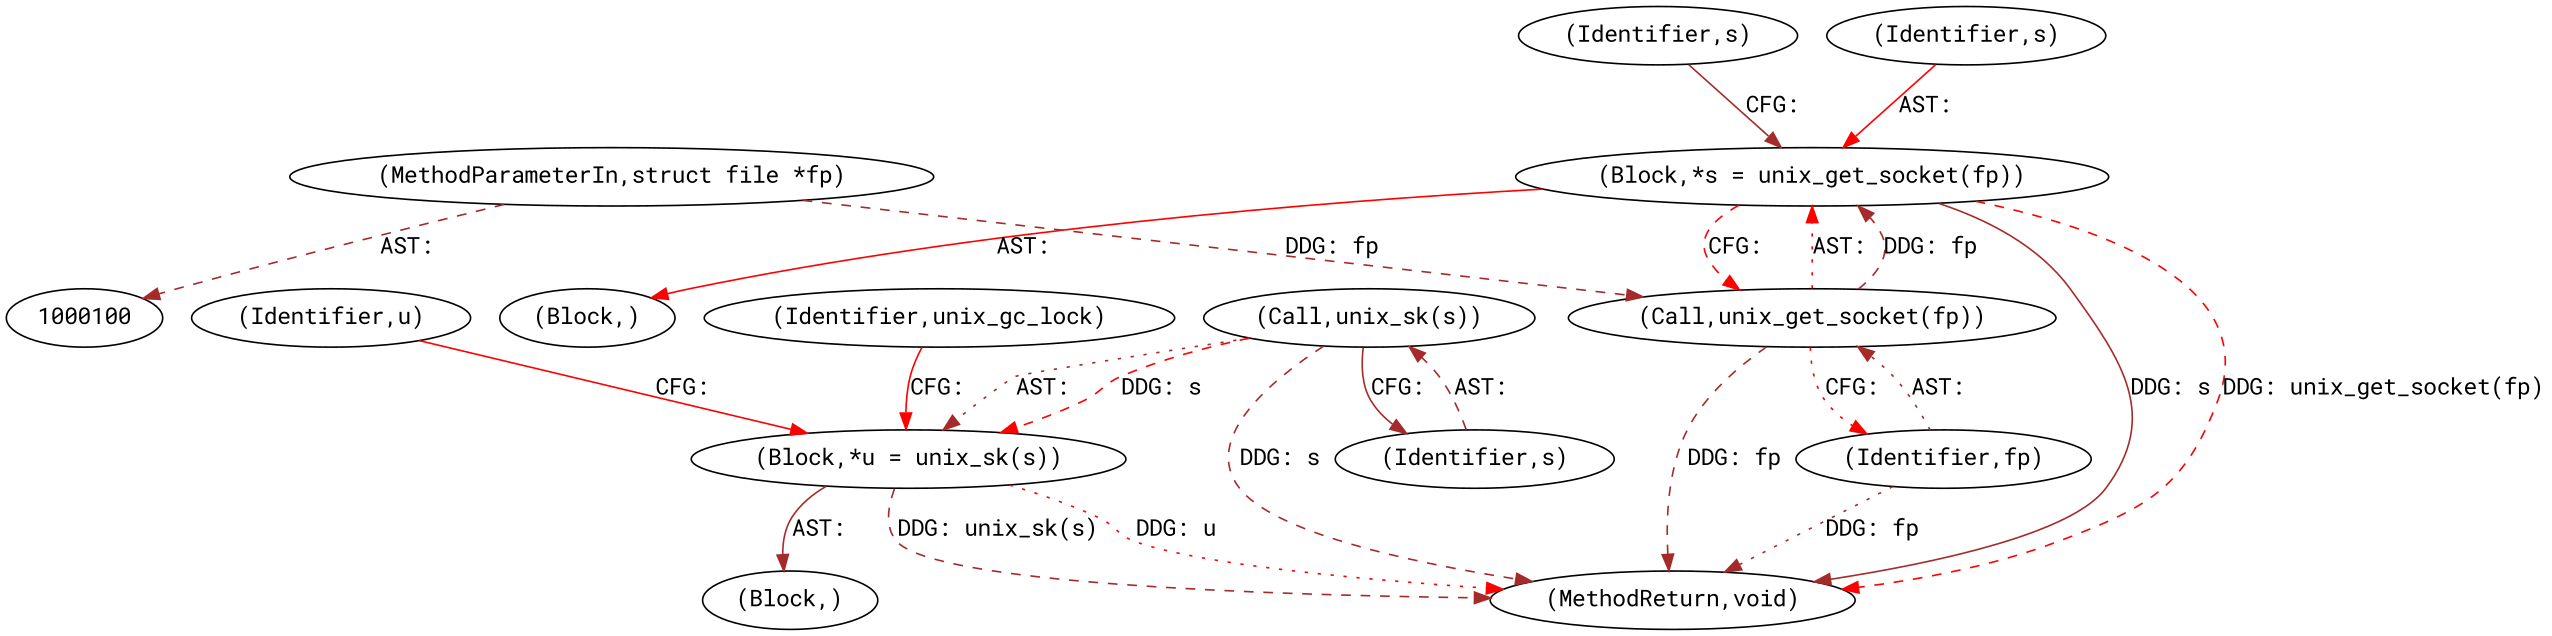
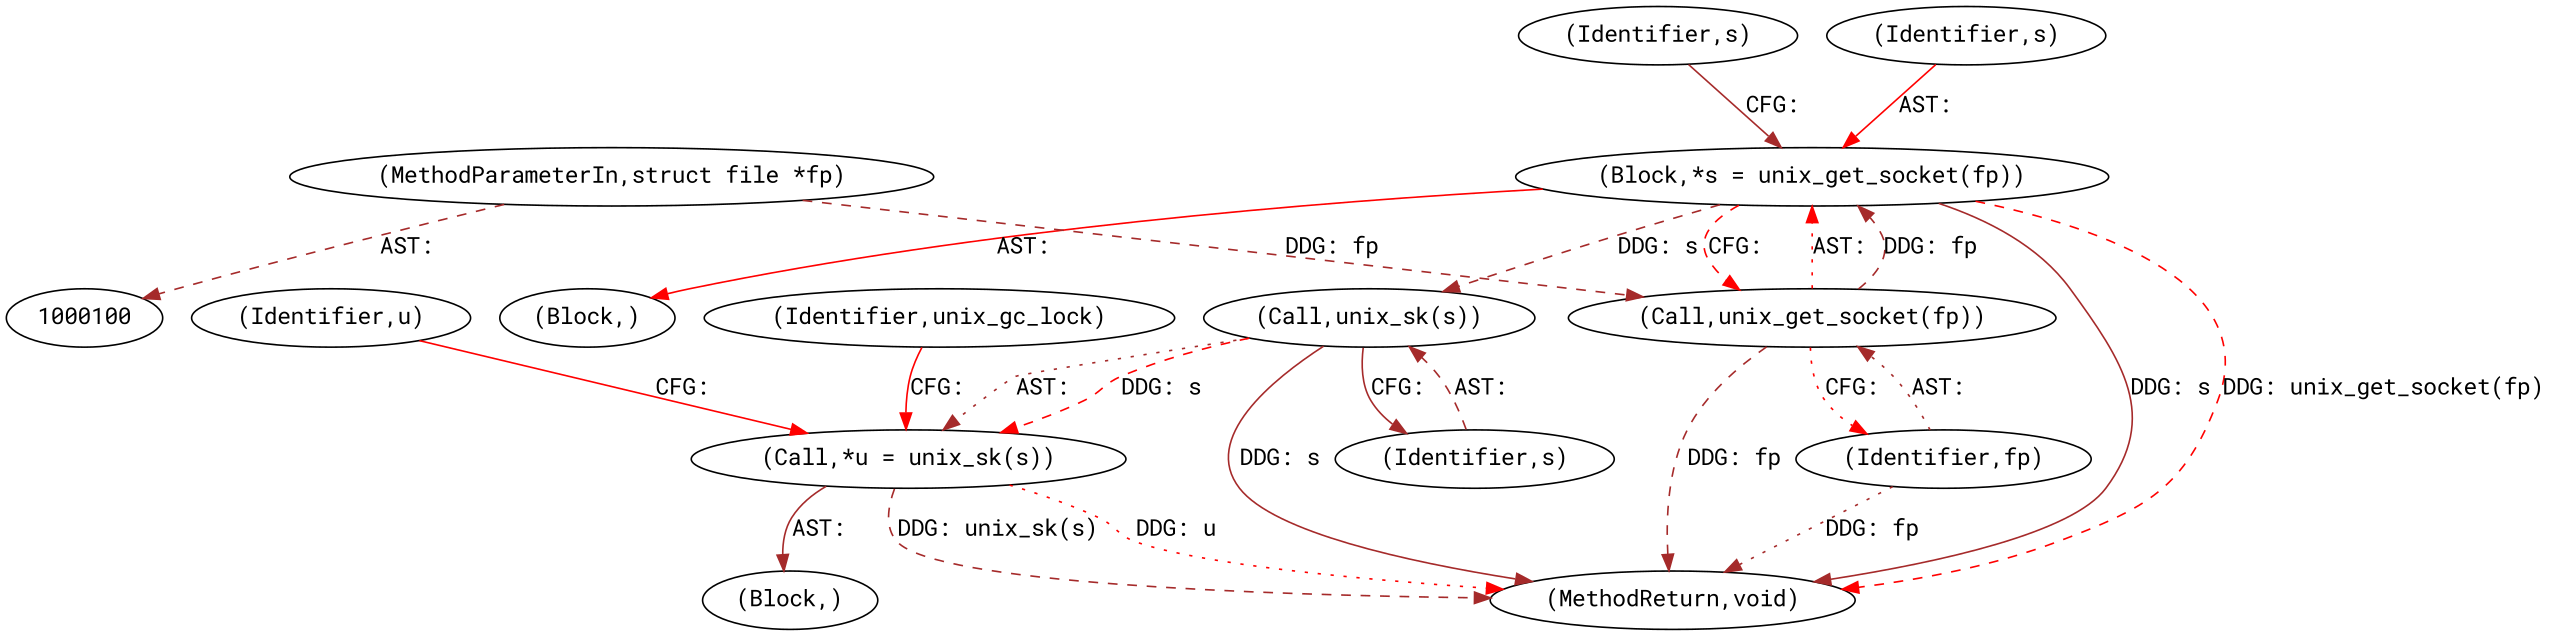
  digraph {
    fontname="Roboto Mono"
    node [fontname="Roboto Mono"]
    edge [color=brown fontname="Roboto Mono" style=dashed]
    n1 [label="(Block,*s = unix_get_socket(fp))"]
    n2 [label="(Call,unix_get_socket(fp))"]
    n3 [label="(Call,unix_sk(s))"]
    n4 [label="(MethodReturn,void)"]
    n5 [label="(Block,)"]
    n6 [label="(Identifier,fp)"]
-   n7 [label="(Block,*u = unix_sk(s))"]
+   n7 [label="(Call,*u = unix_sk(s))"]
    n8 [label="(Identifier,s)"]
    n9 [label="(MethodParameterIn,struct file *fp)"]
    1000100
    n11 [label="(Block,)"]
    n12 [label="(Identifier,s)"]
    n13 [label="(Identifier,unix_gc_lock)"]
    n14 [label="(Identifier,u)"]
    n15 [label="(Identifier,s)"]
    n1 -> n2 [color=red label="CFG: "]
+   n1 -> n3 [label="DDG: s"]
    n1 -> n4 [label="DDG: s" style=solid]
    n1 -> n4 [color=red label="DDG: unix_get_socket(fp)"]
    n1 -> n5 [color=red label="AST: " style=solid]
    n2 -> n1 [color=red label="AST: " style=dotted]
    n2 -> n1 [label="DDG: fp"]
    n2 -> n4 [label="DDG: fp"]
    n2 -> n6 [color=red label="CFG: " style=dotted]
-   n3 -> n4 [label="DDG: s"]
+   n3 -> n4 [label="DDG: s" style=solid]
    n3 -> n7 [label="AST: " style=dotted]
    n3 -> n7 [color=red label="DDG: s"]
    n3 -> n8 [label="CFG: " style=solid]
    n6 -> n2 [label="AST: " style=dotted]
    n6 -> n4 [label="DDG: fp" style=dotted]
    n7 -> n4 [label="DDG: unix_sk(s)"]
    n7 -> n4 [color=red label="DDG: u" style=dotted]
    n7 -> n11 [label="AST: " style=solid]
    n8 -> n3 [label="AST: "]
    n9 -> n2 [label="DDG: fp"]
    n9 -> 1000100 [label="AST: "]
    n12 -> n1 [label="CFG: " style=solid]
    n13 -> n7 [color=red label="CFG: " style=solid]
    n14 -> n7 [color=red label="CFG: " style=solid]
    n15 -> n1 [color=red label="AST: " style=solid]
  }
